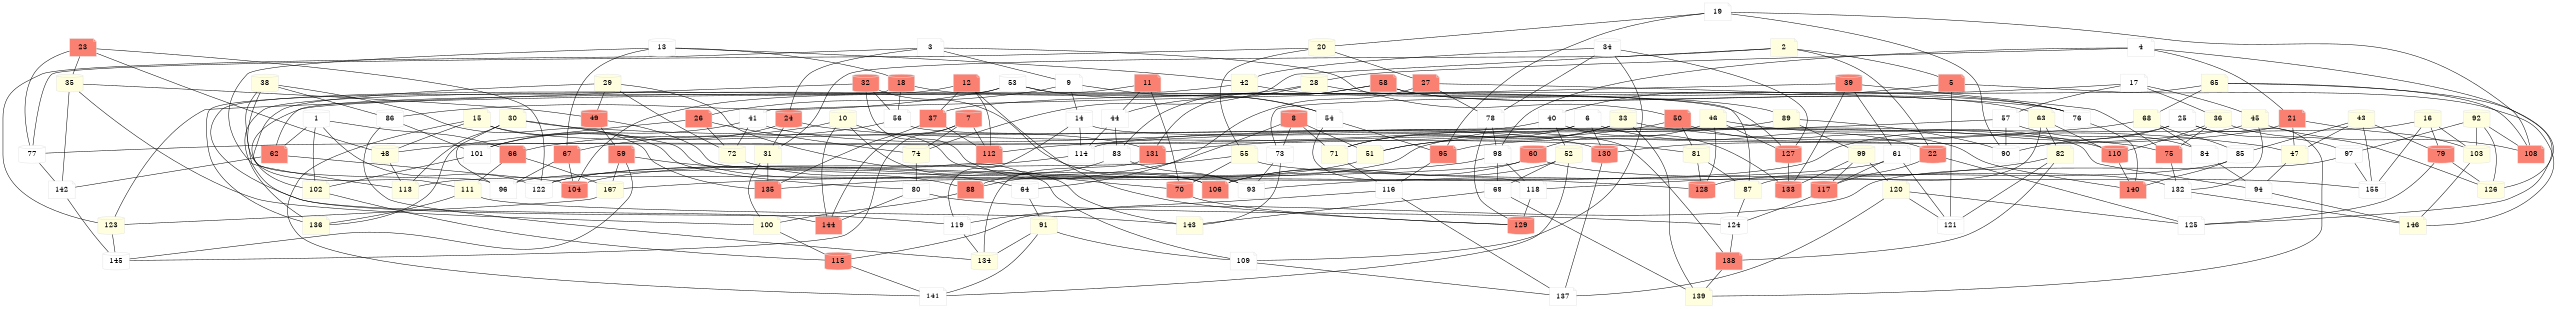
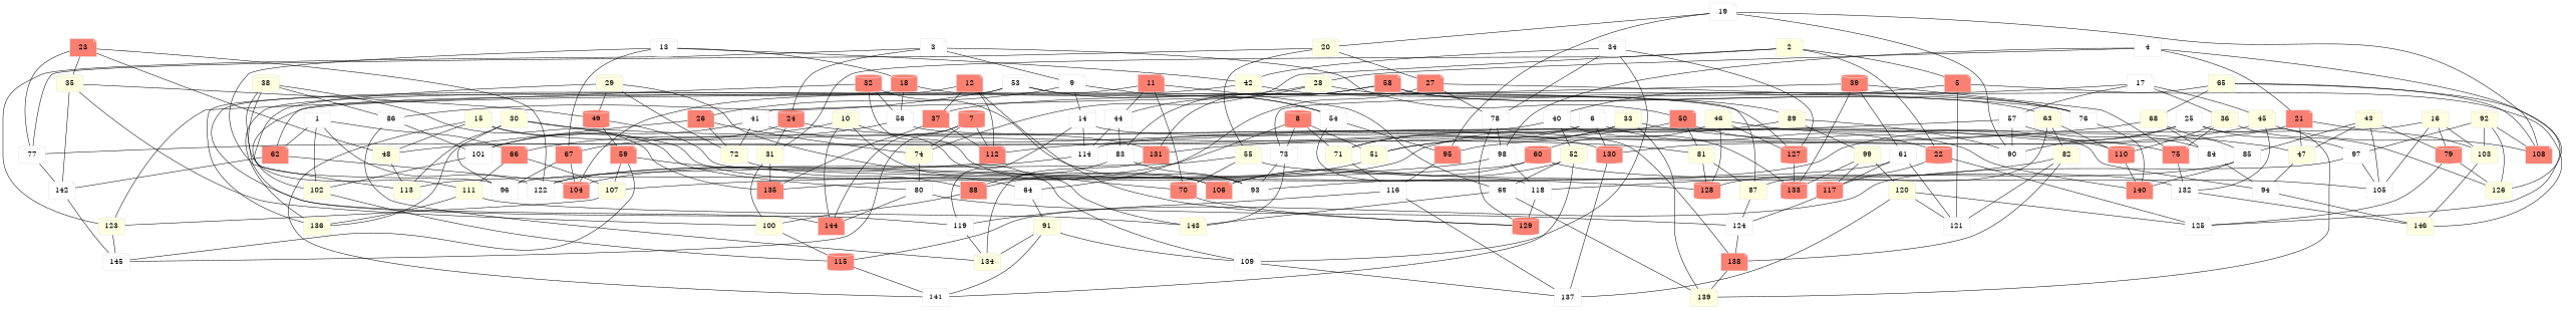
  graph {
    node [color=gray90 fillcolor=white shape=note style=filled]
    1 [shape=cylinder]
    62 [fillcolor=salmon]
    66 [fillcolor=salmon]
    102 [fillcolor=lightyellow]
    122 [shape=cylinder]
    104 [fillcolor=salmon shape=cylinder]
    142
    111 [fillcolor=lightyellow]
-   107 [fillcolor=lightyellow shape=cylinder label=167]
+   107 [fillcolor=lightyellow shape=cylinder]
    115 [fillcolor=salmon shape=cylinder]
    2 [fillcolor=lightyellow]
    5 [fillcolor=salmon]
    22 [fillcolor=salmon shape=cylinder]
    31 [fillcolor=lightyellow]
    74 [fillcolor=lightyellow shape=cylinder]
    40
    121 [shape=cylinder]
    146 [fillcolor=lightyellow]
    117 [fillcolor=salmon shape=cylinder]
    125
    100 [fillcolor=lightyellow]
    135 [fillcolor=salmon]
    80 [shape=cylinder]
    3
    9
    24 [fillcolor=salmon shape=cylinder]
    50 [fillcolor=salmon]
    123 [fillcolor=lightyellow shape=cylinder]
    14 [shape=cylinder]
    26 [fillcolor=salmon]
    54
    81 [fillcolor=lightyellow shape=cylinder]
    101
    51 [fillcolor=lightyellow]
    140 [fillcolor=salmon]
    145 [shape=cylinder]
    21 [fillcolor=salmon]
    4
    28 [fillcolor=lightyellow shape=cylinder]
    98
    126 [fillcolor=lightyellow shape=cylinder]
    130 [fillcolor=salmon shape=cylinder]
    103 [fillcolor=lightyellow shape=cylinder]
    47 [fillcolor=lightyellow]
    44
    76 [shape=cylinder]
    118
    77 [shape=cylinder]
    133 [fillcolor=salmon shape=cylinder]
    52 [fillcolor=lightyellow shape=cylinder]
    6
    48 [fillcolor=lightyellow shape=cylinder]
    71 [fillcolor=lightyellow]
    113 [fillcolor=lightyellow]
    116 [shape=cylinder]
    137
    7 [fillcolor=salmon shape=cylinder]
    112 [fillcolor=salmon]
    144 [fillcolor=salmon]
    8 [fillcolor=salmon shape=cylinder]
    73 [shape=cylinder]
    88 [fillcolor=salmon]
    143 [fillcolor=lightyellow]
    93 [shape=cylinder]
    94
    114
    119
    136 [fillcolor=lightyellow]
    72 [fillcolor=lightyellow shape=cylinder]
    95 [fillcolor=salmon]
    10 [fillcolor=lightyellow shape=cylinder]
    70 [fillcolor=salmon shape=cylinder]
    129 [fillcolor=salmon shape=cylinder]
    11 [fillcolor=salmon]
    69 [shape=cylinder]
    83
    139 [fillcolor=lightyellow]
    12 [fillcolor=salmon]
    37 [fillcolor=salmon]
    13 [shape=cylinder]
    18 [fillcolor=salmon shape=cylinder]
    42 [fillcolor=lightyellow]
    67 [fillcolor=salmon]
    56
    127 [fillcolor=salmon shape=cylinder]
    89 [fillcolor=lightyellow]
    96
    134 [fillcolor=lightyellow shape=cylinder]
    15 [fillcolor=lightyellow]
    131 [fillcolor=salmon]
    141
    124 [shape=cylinder]
    16 [fillcolor=lightyellow shape=cylinder]
    79 [fillcolor=salmon shape=cylinder]
-   105 [shape=cylinder label=155]
+   105 [shape=cylinder]
    17
    36 [fillcolor=lightyellow shape=cylinder]
    45 [fillcolor=lightyellow]
    57
    75 [fillcolor=salmon]
    110 [fillcolor=salmon shape=cylinder]
    108 [fillcolor=salmon]
    132
    90 [shape=cylinder]
    84
    138 [fillcolor=salmon]
    20 [fillcolor=lightyellow shape=cylinder]
    19
    27 [fillcolor=salmon]
    55 [fillcolor=lightyellow]
    64 [shape=cylinder]
    78
    23 [fillcolor=salmon]
    35 [fillcolor=lightyellow shape=cylinder]
    49 [fillcolor=salmon shape=cylinder]
    128 [fillcolor=salmon shape=cylinder]
    87 [fillcolor=lightyellow]
    25
    97 [shape=cylinder]
    91 [fillcolor=lightyellow shape=cylinder]
    29 [fillcolor=lightyellow shape=cylinder]
    109
    59 [fillcolor=salmon]
    30 [fillcolor=lightyellow]
    106 [fillcolor=salmon]
    32 [fillcolor=salmon shape=cylinder]
    33 [fillcolor=lightyellow shape=cylinder]
    34 [shape=cylinder]
    38 [fillcolor=lightyellow shape=cylinder]
    86 [shape=cylinder]
    39 [fillcolor=salmon shape=cylinder]
    41
    61
    99 [fillcolor=lightyellow shape=cylinder]
    43 [fillcolor=lightyellow shape=cylinder]
    85 [shape=cylinder]
    46 [fillcolor=lightyellow]
    60 [fillcolor=salmon shape=cylinder]
    53 [shape=cylinder]
    58 [fillcolor=salmon]
    63 [fillcolor=lightyellow]
    82 [fillcolor=lightyellow]
    65 [fillcolor=lightyellow]
    68 [fillcolor=lightyellow]
    120 [fillcolor=lightyellow]
    92 [fillcolor=lightyellow shape=cylinder]
    1 -- 62
    1 -- 66
    1 -- 102
    1 -- 122
    62 -- 104
    62 -- 142
    66 -- 111
    66 -- 107
    102 -- 115
    142 -- 145
    111 -- 143
    111 -- 136
    107 -- 123
    115 -- 141
    2 -- 5
    2 -- 22
    2 -- 31
    2 -- 74
    5 -- 40
    5 -- 121
    5 -- 146
    22 -- 117
    22 -- 125
    31 -- 100
    31 -- 135
    74 -- 80
    40 -- 77
    40 -- 133
    40 -- 52
    117 -- 124
    100 -- 115
    80 -- 144
    80 -- 124
    3 -- 9
    3 -- 24
    3 -- 50
    3 -- 123
    9 -- 14
    9 -- 26
    9 -- 54
    24 -- 31
    24 -- 81
    24 -- 101
    50 -- 81
    50 -- 51
    50 -- 140
    123 -- 145
    14 -- 94
    14 -- 114
    14 -- 119
    26 -- 74
    26 -- 136
    26 -- 72
    54 -- 118
    54 -- 95
    81 -- 128
    81 -- 87
    101 -- 102
    51 -- 122
    21 -- 130
    21 -- 103
    21 -- 47
    4 -- 21
    4 -- 28
    4 -- 98
    4 -- 126
    28 -- 104
    28 -- 44
    28 -- 76
    98 -- 107
    98 -- 118
    130 -- 137
    103 -- 146
    47 -- 94
    44 -- 114
    44 -- 83
    76 -- 140
    118 -- 129
    77 -- 142
    52 -- 69
    52 -- 141
    52 -- 106
    6 -- 22
    6 -- 130
    6 -- 48
    6 -- 71
    48 -- 113
    71 -- 116
    116 -- 137
    116 -- 119
    7 -- 74
    7 -- 145
    7 -- 112
    7 -- 144
    8 -- 51
    8 -- 71
    8 -- 73
    8 -- 88
    73 -- 143
    73 -- 93
    88 -- 100
    94 -- 146
    114 -- 122
    119 -- 134
    72 -- 88
    95 -- 116
    10 -- 66
    10 -- 144
    10 -- 143
    10 -- 70
    70 -- 129
    11 -- 44
    11 -- 136
    11 -- 70
-   98 -- 69
+   11 -- 69
    69 -- 143
    69 -- 139
    83 -- 88
    83 -- 93
    12 -- 62
    12 -- 112
    12 -- 129
    12 -- 37
    37 -- 135
    37 -- 112
    13 -- 113
    13 -- 18
    13 -- 42
    13 -- 67
    18 -- 136
    18 -- 56
    18 -- 127
    42 -- 102
    42 -- 89
    67 -- 104
    67 -- 96
    56 -- 67
    56 -- 138
    127 -- 133
    89 -- 104
    89 -- 90
    89 -- 99
    15 -- 80
    15 -- 48
    15 -- 131
    15 -- 141
    131 -- 134
    124 -- 138
    16 -- 103
    16 -- 114
    16 -- 79
    16 -- 105
    79 -- 125
    79 -- 126
    17 -- 37
    17 -- 36
    17 -- 45
    17 -- 57
    36 -- 126
    36 -- 75
    36 -- 110
    45 -- 95
    45 -- 108
    45 -- 132
    57 -- 112
    57 -- 90
    57 -- 84
    75 -- 132
    110 -- 140
    132 -- 146
    84 -- 94
    138 -- 139
    20 -- 77
    20 -- 27
    20 -- 55
    19 -- 95
    19 -- 108
    19 -- 90
    19 -- 20
    27 -- 76
    27 -- 64
    27 -- 78
    55 -- 70
    55 -- 96
    55 -- 105
    64 -- 91
    78 -- 98
    78 -- 129
    23 -- 122
    23 -- 77
    23 -- 48
    23 -- 35
    35 -- 142
    35 -- 100
    35 -- 49
    49 -- 128
    49 -- 59
    87 -- 124
    25 -- 93
    25 -- 139
    25 -- 90
    25 -- 97
    97 -- 115
    97 -- 105
    91 -- 134
    91 -- 141
    91 -- 109
    29 -- 111
    29 -- 72
    29 -- 49
    29 -- 109
    109 -- 137
    59 -- 107
    59 -- 145
    59 -- 64
    30 -- 113
    30 -- 96
    30 -- 75
    30 -- 106
    32 -- 123
    32 -- 93
    32 -- 56
    32 -- 106
    33 -- 51
    33 -- 47
    33 -- 71
    33 -- 139
    34 -- 42
    34 -- 127
    34 -- 78
    34 -- 109
    38 -- 135
    38 -- 119
    38 -- 96
    38 -- 86
    86 -- 101
    86 -- 134
    39 -- 133
    39 -- 75
    39 -- 41
    39 -- 61
    41 -- 101
    41 -- 130
    41 -- 72
    61 -- 121
    61 -- 117
    61 -- 113
    99 -- 117
    99 -- 133
    99 -- 120
    43 -- 47
    43 -- 79
    43 -- 105
    43 -- 85
    85 -- 140
    85 -- 128
    46 -- 127
    46 -- 110
    46 -- 128
    46 -- 60
    60 -- 135
    60 -- 132
    60 -- 106
    53 -- 54
    53 -- 144
    53 -- 87
    53 -- 86
    58 -- 76
    58 -- 83
    58 -- 131
    58 -- 63
    63 -- 110
    63 -- 87
    63 -- 82
    82 -- 121
    82 -- 118
    82 -- 138
    65 -- 125
    65 -- 73
    65 -- 108
    65 -- 68
    68 -- 131
    68 -- 84
    68 -- 85
    120 -- 121
    120 -- 125
    120 -- 137
    92 -- 126
    92 -- 103
    92 -- 108
    92 -- 97
  }
